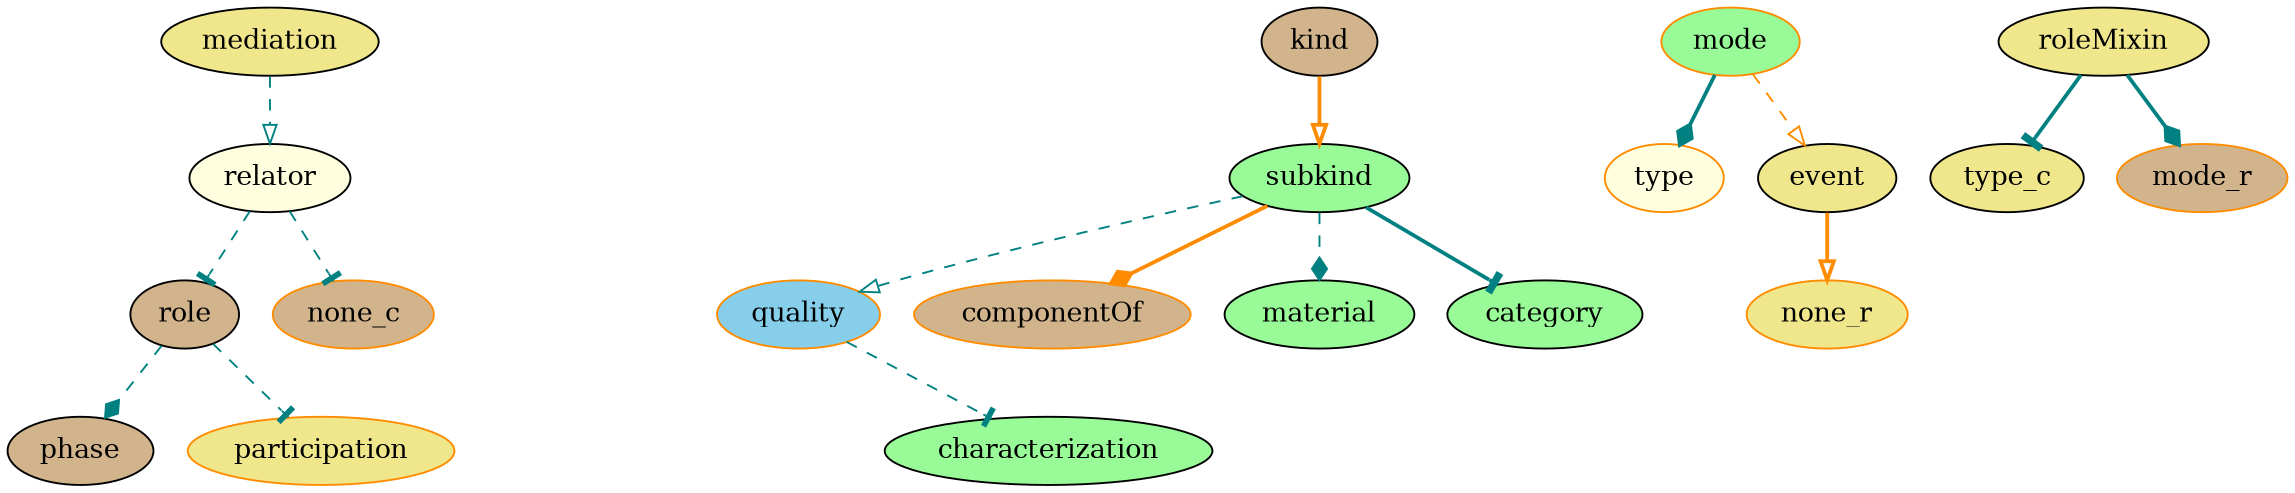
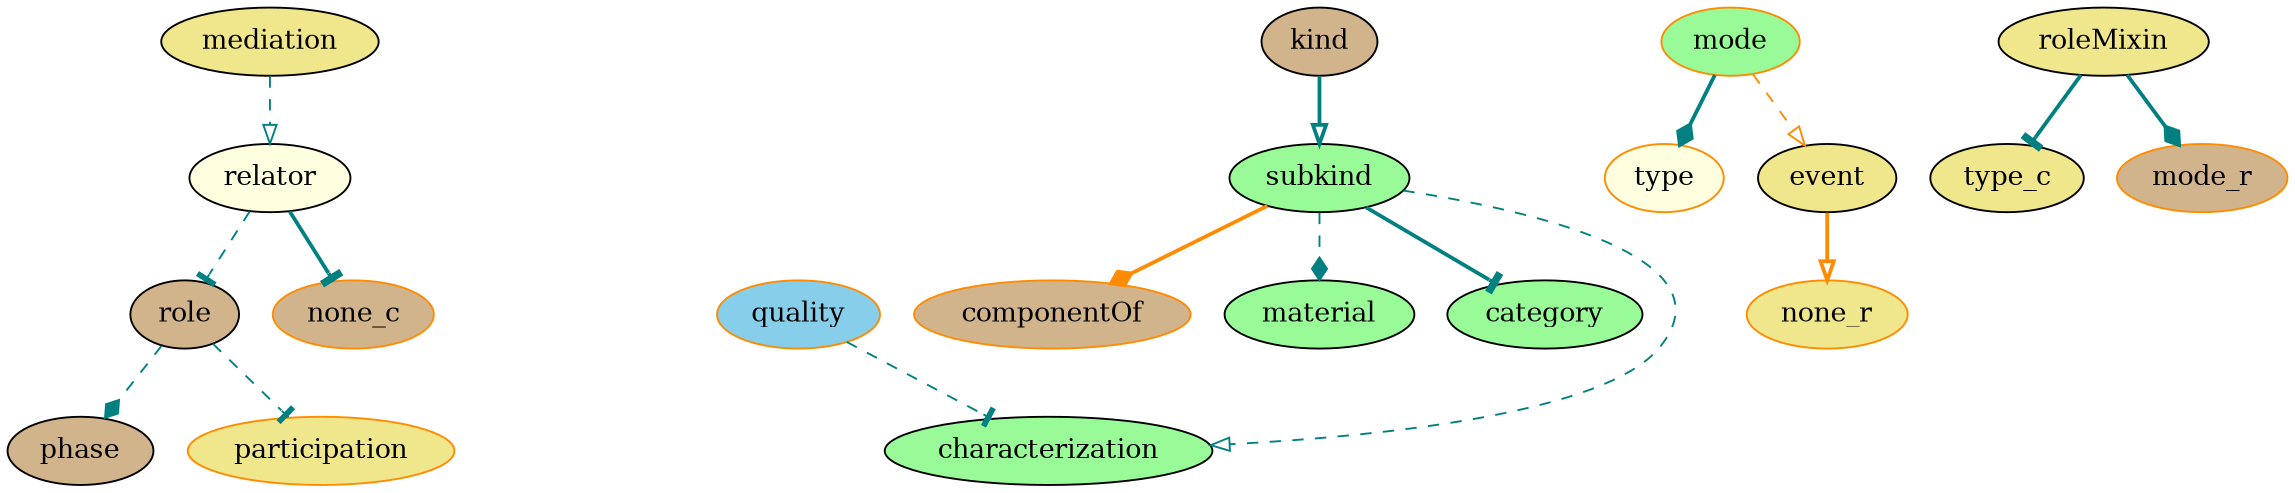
  strict digraph {
    node [color=black fillcolor=khaki style=filled]
    edge [arrowhead=tee color=teal style=dashed]
    mediation
    relator [fillcolor=lightyellow]
    role [fillcolor=tan]
    none_c [color=darkorange fillcolor=tan]
    phase [fillcolor=tan]
    participation [color=darkorange]
    subkind [fillcolor=palegreen]
    kind [fillcolor=tan]
    quality [color=darkorange fillcolor=skyblue]
    componentOf [color=darkorange fillcolor=tan]
    material [fillcolor=palegreen]
    category [fillcolor=palegreen]
    characterization [fillcolor=palegreen]
    mode [color=darkorange fillcolor=palegreen]
    type [color=darkorange fillcolor=lightyellow]
    event
    roleMixin
    n18 [label=type_c]
    n19 [color=darkorange fillcolor=tan label=mode_r]
    none_r [color=darkorange]
    mediation -> relator [arrowhead=onormal]
    relator -> role
-   relator -> none_c
+   relator -> none_c [style=bold]
    role -> phase [arrowhead=diamond]
    role -> participation
-   subkind -> quality [arrowhead=onormal]
+   subkind -> characterization [arrowhead=onormal]
    subkind -> componentOf [arrowhead=diamond color=darkorange style=bold]
    subkind -> material [arrowhead=diamond]
    subkind -> category [style=bold]
-   kind -> subkind [arrowhead=onormal color=darkorange style=bold]
+   kind -> subkind [arrowhead=onormal style=bold]
    quality -> characterization
    mode -> type [arrowhead=diamond style=bold]
    mode -> event [arrowhead=onormal color=darkorange]
    event -> none_r [arrowhead=onormal color=darkorange style=bold]
    roleMixin -> n18 [style=bold]
    roleMixin -> n19 [arrowhead=diamond style=bold]
  }
